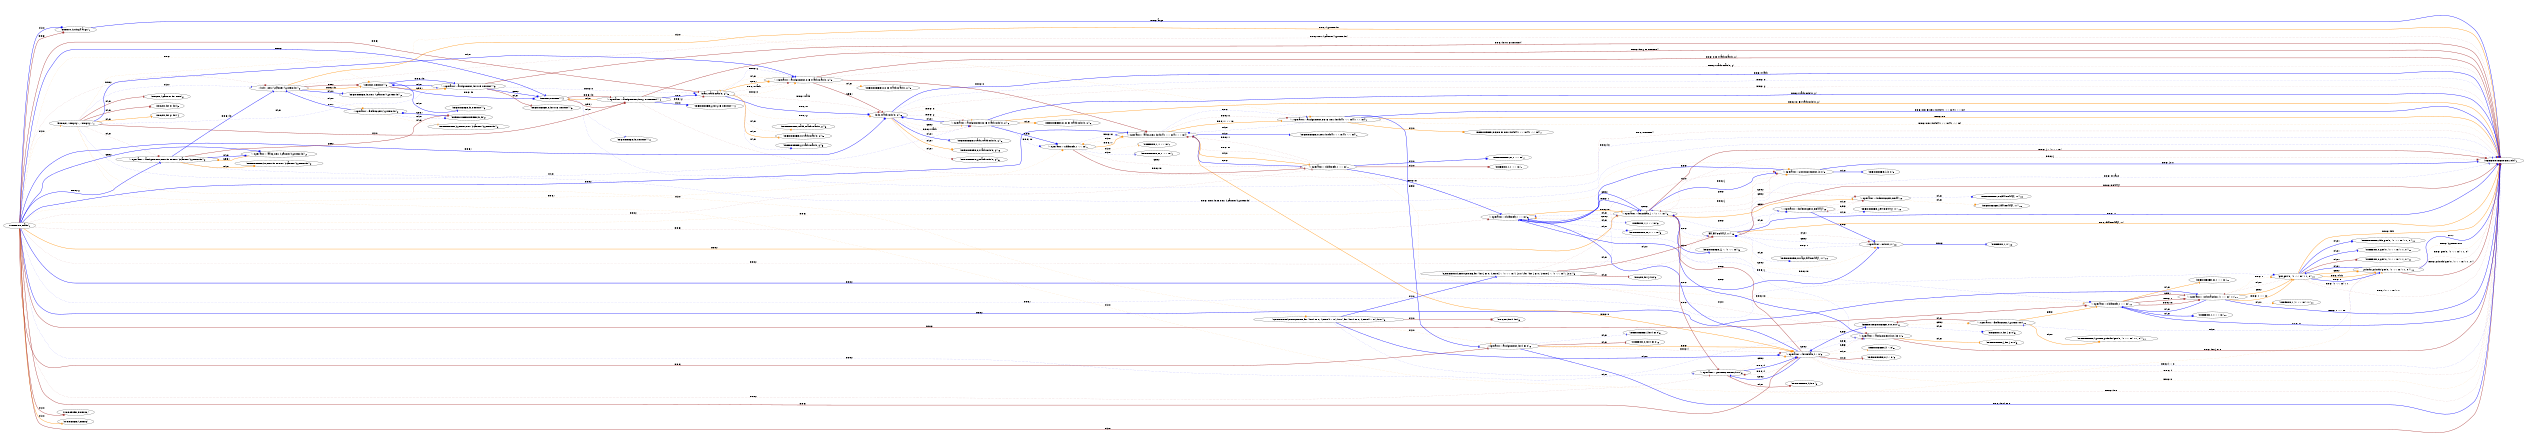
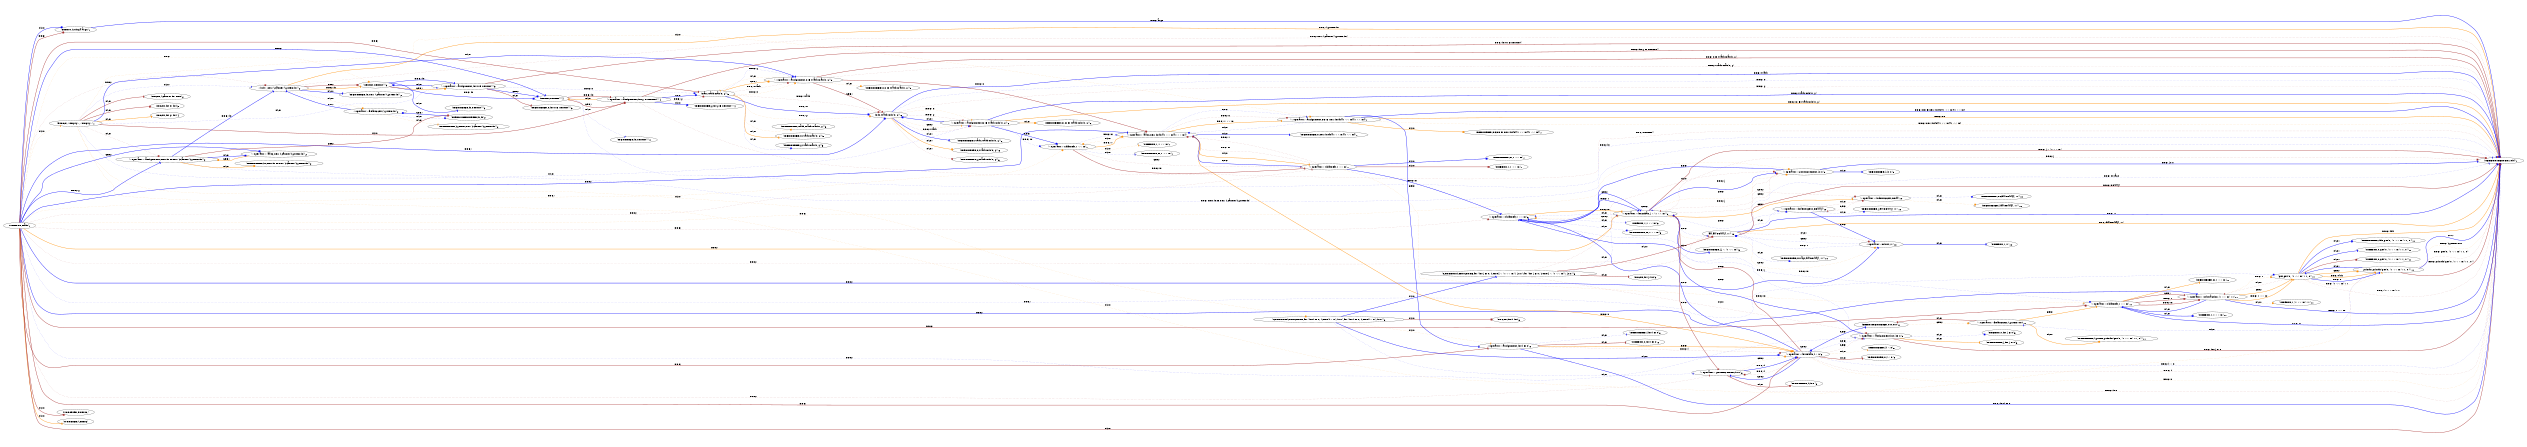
  digraph {
    rankdir=LR
    edge [arrowhead=box color=blue style=bold]
    n1 [label=<(METHOD,main)<SUB>1</SUB>>]
    n2 [label=<(PARAM,String[] args)<SUB>1</SUB>>]
    n3 [label=<(BLOCK,&lt;empty&gt;,&lt;empty&gt;)<SUB>1</SUB>>]
    n4 [label=<(&lt;operator&gt;.assignment,ANY in = new Scanner(System.in))<SUB>2</SUB>>]
    n5 [label=<(&lt;operator&gt;.alloc,new Scanner(System.in))<SUB>2</SUB>>]
    n6 [label=<(&lt;init&gt;,new Scanner(System.in))<SUB>2</SUB>>]
    n7 [label=<(nextInt,nextInt())<SUB>3</SUB>>]
    n8 [label=<(nextInt,nextInt())<SUB>4</SUB>>]
    n9 [label=<(max,Math.max(x, y))<SUB>5</SUB>>]
    n10 [label=<(min,Math.min(x, y))<SUB>6</SUB>>]
    n11 [label=<(&lt;operator&gt;.alloc,new int[n][1 &lt;&lt; m][1 &lt;&lt; m])>]
    n12 [label=<(&lt;operator&gt;.shiftLeft,1 &lt;&lt; m)<SUB>7</SUB>>]
    n13 [label=<(&lt;operator&gt;.shiftLeft,1 &lt;&lt; m)<SUB>7</SUB>>]
    n14 [label=<(&lt;operator&gt;.assignment,int i = 0)<SUB>8</SUB>>]
    n15 [label=<(&lt;operator&gt;.lessThan,i &lt; n)<SUB>8</SUB>>]
    n16 [label=<(&lt;operator&gt;.postIncrement,i++)<SUB>8</SUB>>]
    n17 [label=<(&lt;operator&gt;.assignment,int j = 0)<SUB>9</SUB>>]
    n18 [label=<(&lt;operator&gt;.lessThan,j &lt; (1 &lt;&lt; m))<SUB>9</SUB>>]
    n19 [label=<(&lt;operator&gt;.shiftLeft,1 &lt;&lt; m)<SUB>9</SUB>>]
    n20 [label=<(&lt;operator&gt;.postIncrement,j++)<SUB>9</SUB>>]
    n21 [label=<(fill,fill(DP[i][j], -1))<SUB>10</SUB>>]
    n22 [label=<(&lt;operator&gt;.minus,-1)<SUB>10</SUB>>]
    n23 [label=<(get,get(0, (1 &lt;&lt; m) - 1, 0))<SUB>11</SUB>>]
    n24 [label=<(&lt;operator&gt;.subtraction,(1 &lt;&lt; m) - 1)<SUB>11</SUB>>]
    n25 [label=<(&lt;operator&gt;.shiftLeft,1 &lt;&lt; m)<SUB>11</SUB>>]
    n26 [label=<(MODIFIER,PUBLIC)>]
    n27 [label=<(MODIFIER,STATIC)>]
    n28 [label=<(METHOD_RETURN,void)<SUB>1</SUB>>]
    n29 [label=<(LOCAL,Scanner in: ANY)<SUB>2</SUB>>]
    n30 [label=<(LOCAL,int x: int)<SUB>3</SUB>>]
    n31 [label=<(&lt;operator&gt;.assignment,int x = nextInt())<SUB>3</SUB>>]
    n32 [label=<(LOCAL,int y: int)<SUB>4</SUB>>]
    n33 [label=<(&lt;operator&gt;.assignment,int y = nextInt())<SUB>4</SUB>>]
    n34 [label=<(&lt;operator&gt;.assignment,n = Math.max(x, y))<SUB>5</SUB>>]
    n35 [label=<(&lt;operator&gt;.assignment,m = Math.min(x, y))<SUB>6</SUB>>]
    n36 [label=<(&lt;operator&gt;.assignment,DP = new int[n][1 &lt;&lt; m][1 &lt;&lt; m])<SUB>7</SUB>>]
    n37 [label=<(CONTROL_STRUCTURE,for (int i = 0; Some(i &lt; n); i++),for (int i = 0; Some(i &lt; n); i++))<SUB>8</SUB>>]
    n38 [label=<(println,println(get(0, (1 &lt;&lt; m) - 1, 0)))<SUB>11</SUB>>]
    n39 [label=<(IDENTIFIER,in,ANY in = new Scanner(System.in))<SUB>2</SUB>>]
    n40 [label=<(FIELD_IDENTIFIER,in,in)<SUB>2</SUB>>]
    n41 [label=<(IDENTIFIER,in,new Scanner(System.in))<SUB>2</SUB>>]
    n42 [label=<(&lt;operator&gt;.fieldAccess,System.in)<SUB>2</SUB>>]
    n43 [label=<(IDENTIFIER,in,nextInt())<SUB>3</SUB>>]
    n44 [label=<(IDENTIFIER,in,nextInt())<SUB>4</SUB>>]
    n45 [label=<(IDENTIFIER,Math,Math.max(x, y))<SUB>5</SUB>>]
    n46 [label=<(IDENTIFIER,x,Math.max(x, y))<SUB>5</SUB>>]
    n47 [label=<(IDENTIFIER,y,Math.max(x, y))<SUB>5</SUB>>]
    n48 [label=<(IDENTIFIER,Math,Math.min(x, y))<SUB>6</SUB>>]
    n49 [label=<(IDENTIFIER,x,Math.min(x, y))<SUB>6</SUB>>]
    n50 [label=<(IDENTIFIER,y,Math.min(x, y))<SUB>6</SUB>>]
    n51 [label=<(IDENTIFIER,n,new int[n][1 &lt;&lt; m][1 &lt;&lt; m])<SUB>7</SUB>>]
    n52 [label=<(LITERAL,1,1 &lt;&lt; m)<SUB>7</SUB>>]
    n53 [label=<(IDENTIFIER,m,1 &lt;&lt; m)<SUB>7</SUB>>]
    n54 [label=<(LITERAL,1,1 &lt;&lt; m)<SUB>7</SUB>>]
    n55 [label=<(IDENTIFIER,m,1 &lt;&lt; m)<SUB>7</SUB>>]
    n56 [label=<(IDENTIFIER,i,int i = 0)<SUB>8</SUB>>]
    n57 [label=<(LITERAL,0,int i = 0)<SUB>8</SUB>>]
    n58 [label=<(IDENTIFIER,i,i &lt; n)<SUB>8</SUB>>]
    n59 [label=<(IDENTIFIER,n,i &lt; n)<SUB>8</SUB>>]
    n60 [label=<(FIELD_IDENTIFIER,out,out)<SUB>11</SUB>>]
    n61 [label=<(IDENTIFIER,i,i++)<SUB>8</SUB>>]
    n62 [label=<(IDENTIFIER,j,int j = 0)<SUB>9</SUB>>]
    n63 [label=<(LITERAL,0,int j = 0)<SUB>9</SUB>>]
    n64 [label=<(IDENTIFIER,j,j &lt; (1 &lt;&lt; m))<SUB>9</SUB>>]
    n65 [label=<(&lt;operator&gt;.indexAccess,DP[i][j])<SUB>10</SUB>>]
    n66 [label=<(&lt;operator&gt;.indexAccess,DP[i])<SUB>10</SUB>>]
    n67 [label=<(LITERAL,1,1 &lt;&lt; m)<SUB>9</SUB>>]
    n68 [label=<(IDENTIFIER,m,1 &lt;&lt; m)<SUB>9</SUB>>]
    n69 [label=<(IDENTIFIER,j,j++)<SUB>9</SUB>>]
    n70 [label=<(IDENTIFIER,Arrays,fill(DP[i][j], -1))<SUB>10</SUB>>]
    n71 [label=<(LITERAL,1,-1)<SUB>10</SUB>>]
    n72 [label=<(IDENTIFIER,this,get(0, (1 &lt;&lt; m) - 1, 0))<SUB>11</SUB>>]
    n73 [label=<(LITERAL,0,get(0, (1 &lt;&lt; m) - 1, 0))<SUB>11</SUB>>]
    n74 [label=<(LITERAL,0,get(0, (1 &lt;&lt; m) - 1, 0))<SUB>11</SUB>>]
    n75 [label=<(LITERAL,1,(1 &lt;&lt; m) - 1)<SUB>11</SUB>>]
    n76 [label=<(LITERAL,1,1 &lt;&lt; m)<SUB>11</SUB>>]
    n77 [label=<(IDENTIFIER,m,1 &lt;&lt; m)<SUB>11</SUB>>]
    n78 [label=<(IDENTIFIER,x,int x = nextInt())<SUB>3</SUB>>]
    n79 [label=<(IDENTIFIER,y,int y = nextInt())<SUB>4</SUB>>]
    n80 [label=<(IDENTIFIER,n,n = Math.max(x, y))<SUB>5</SUB>>]
    n81 [label=<(IDENTIFIER,m,m = Math.min(x, y))<SUB>6</SUB>>]
    n82 [label=<(IDENTIFIER,DP,DP = new int[n][1 &lt;&lt; m][1 &lt;&lt; m])<SUB>7</SUB>>]
    n83 [label=<(LOCAL,int i: int)<SUB>8</SUB>>]
    n84 [label=<(CONTROL_STRUCTURE,for (int j = 0; Some(j &lt; (1 &lt;&lt; m)); j++),for (int j = 0; Some(j &lt; (1 &lt;&lt; m)); j++))<SUB>9</SUB>>]
    n85 [label=<(&lt;operator&gt;.fieldAccess,System.out)<SUB>11</SUB>>]
    n86 [label=<(IDENTIFIER,System,new Scanner(System.in))<SUB>2</SUB>>]
    n87 [label=<(LOCAL,int j: int)<SUB>9</SUB>>]
    n88 [label=<(IDENTIFIER,j,fill(DP[i][j], -1))<SUB>10</SUB>>]
    n89 [label=<(IDENTIFIER,DP,fill(DP[i][j], -1))<SUB>10</SUB>>]
    n90 [label=<(IDENTIFIER,i,fill(DP[i][j], -1))<SUB>10</SUB>>]
    n91 [label=<(IDENTIFIER,System,println(get(0, (1 &lt;&lt; m) - 1, 0)))<SUB>11</SUB>>]
    n1 -> n2 [label="AST: "]
    n1 -> n2 [color=brown label="DDG: "]
    n1 -> n3 [arrowhead=tee color=darkorange label="AST: " style=dotted]
    n1 -> n4 [arrowhead=tee label="DDG: y"]
    n1 -> n5 [label="CFG: "]
    n1 -> n6 [color=brown label="DDG: " style=dotted]
    n1 -> n7 [color=darkorange label="DDG: " style=dotted]
    n1 -> n8 [arrowhead=tee label="DDG: "]
    n1 -> n9 [arrowhead=tee color=brown label="DDG: "]
    n1 -> n10 [label="DDG: "]
    n1 -> n11 [arrowhead=tee label="DDG: "]
    n1 -> n12 [color=darkorange label="DDG: " style=dotted]
    n1 -> n13 [arrowhead=tee color=brown label="DDG: " style=dotted]
    n1 -> n14 [arrowhead=tee color=brown label="DDG: "]
    n1 -> n15 [arrowhead=tee color=brown label="DDG: "]
    n1 -> n16 [arrowhead=tee color=brown label="DDG: " style=dotted]
    n1 -> n17 [arrowhead=tee label="DDG: " style=dotted]
    n1 -> n18 [color=darkorange label="DDG: "]
    n1 -> n19 [color=brown label="DDG: " style=dotted]
    n1 -> n20 [color=darkorange label="DDG: " style=dotted]
    n1 -> n21 [arrowhead=tee color=brown label="DDG: " style=dotted]
    n1 -> n22 [arrowhead=tee label="DDG: "]
    n1 -> n23 [label="DDG: " style=dotted]
    n1 -> n24 [arrowhead=tee label="DDG: "]
    n1 -> n25 [color=brown label="DDG: "]
    n1 -> n26 [color=brown label="AST: "]
    n1 -> n27 [arrowhead=tee color=darkorange label="AST: "]
    n1 -> n28 [color=brown label="AST: "]
    n2 -> n28 [label="DDG: args"]
    n3 -> n4 [color=brown label="AST: " style=dotted]
    n3 -> n6 [arrowhead=tee label="AST: " style=dotted]
    n3 -> n29 [arrowhead=tee color=brown label="AST: "]
    n3 -> n30 [color=brown label="AST: "]
    n3 -> n31 [arrowhead=tee label="AST: " style=dotted]
    n3 -> n32 [arrowhead=tee color=darkorange label="AST: "]
    n3 -> n33 [arrowhead=tee color=brown label="AST: "]
    n3 -> n34 [arrowhead=tee label="AST: "]
    n3 -> n35 [label="AST: " style=dotted]
    n3 -> n36 [color=darkorange label="AST: " style=dotted]
    n3 -> n37 [color=darkorange label="AST: " style=dotted]
    n3 -> n38 [arrowhead=tee color=darkorange label="AST: " style=dotted]
    n4 -> n5 [label="AST: "]
    n4 -> n6 [arrowhead=tee label="DDG: in"]
    n4 -> n28 [arrowhead=tee label="DDG: ANY in = new Scanner(System.in)" style=dotted]
    n4 -> n39 [color=darkorange label="AST: "]
    n4 -> n40 [color=brown label="CFG: "]
    n5 -> n4 [color=darkorange label="CFG: "]
    n6 -> n7 [color=brown label="CFG: "]
    n6 -> n7 [arrowhead=tee color=darkorange label="DDG: in"]
    n6 -> n28 [arrowhead=tee color=darkorange label="DDG: System.in"]
    n6 -> n28 [arrowhead=tee color=brown label="DDG: new Scanner(System.in)" style=dotted]
    n6 -> n41 [arrowhead=tee label="AST: "]
    n6 -> n42 [color=darkorange label="AST: " style=dotted]
    n7 -> n8 [label="DDG: in"]
    n7 -> n31 [color=darkorange label="CFG: "]
    n7 -> n31 [arrowhead=tee label="DDG: in"]
    n7 -> n43 [arrowhead=tee label="AST: "]
    n8 -> n28 [label="DDG: in" style=dotted]
    n8 -> n33 [color=brown label="CFG: "]
    n8 -> n33 [arrowhead=tee color=brown label="DDG: in"]
    n8 -> n44 [arrowhead=tee label="AST: " style=dotted]
    n9 -> n10 [color=brown label="DDG: Math" style=dotted]
    n9 -> n10 [label="DDG: x"]
    n9 -> n10 [color=darkorange label="DDG: y" style=dotted]
    n9 -> n34 [color=darkorange label="CFG: "]
    n9 -> n34 [color=brown label="DDG: Math" style=dotted]
    n9 -> n34 [color=darkorange label="DDG: x" style=dotted]
    n9 -> n34 [label="DDG: y" style=dotted]
    n9 -> n45 [color=darkorange label="AST: " style=dotted]
    n9 -> n46 [arrowhead=tee color=darkorange label="AST: "]
    n9 -> n47 [label="AST: " style=dotted]
    n10 -> n28 [label="DDG: Math"]
    n10 -> n28 [label="DDG: x" style=dotted]
    n10 -> n28 [arrowhead=tee color=brown label="DDG: y" style=dotted]
    n10 -> n35 [arrowhead=tee color=darkorange label="CFG: " style=dotted]
    n10 -> n35 [color=brown label="DDG: Math" style=dotted]
    n10 -> n35 [arrowhead=tee color=darkorange label="DDG: x" style=dotted]
    n10 -> n35 [arrowhead=tee color=brown label="DDG: y" style=dotted]
    n10 -> n48 [arrowhead=tee label="AST: "]
    n10 -> n49 [color=darkorange label="AST: "]
    n10 -> n50 [color=brown label="AST: " style=dotted]
    n11 -> n12 [color=darkorange label="AST: " style=dotted]
    n11 -> n13 [arrowhead=tee color=darkorange label="AST: "]
    n11 -> n15 [color=darkorange label="DDG: n"]
    n11 -> n36 [arrowhead=tee label="CFG: " style=dotted]
    n11 -> n36 [color=brown label="DDG: n" style=dotted]
    n11 -> n36 [arrowhead=tee color=darkorange label="DDG: 1 &lt;&lt; m"]
    n11 -> n51 [arrowhead=tee label="AST: "]
    n12 -> n11 [color=darkorange label="DDG: 1"]
    n12 -> n11 [arrowhead=tee label="DDG: m" style=dotted]
    n12 -> n13 [arrowhead=tee color=brown label="CFG: " style=dotted]
    n12 -> n13 [arrowhead=tee color=brown label="DDG: m"]
    n12 -> n52 [arrowhead=tee color=darkorange label="AST: " style=dotted]
    n12 -> n53 [arrowhead=tee label="AST: " style=dotted]
    n13 -> n11 [arrowhead=tee label="CFG: "]
    n13 -> n11 [color=brown label="DDG: 1" style=dotted]
    n13 -> n11 [color=brown label="DDG: m" style=dotted]
    n13 -> n19 [arrowhead=tee label="DDG: m"]
    n13 -> n25 [arrowhead=tee color=darkorange label="DDG: m" style=dotted]
    n13 -> n54 [color=brown label="AST: "]
    n13 -> n55 [label="AST: "]
    n14 -> n15 [color=darkorange label="CFG: "]
    n14 -> n15 [color=brown label="DDG: i" style=dotted]
    n14 -> n28 [label="DDG: int i = 0"]
    n14 -> n56 [arrowhead=tee label="AST: " style=dotted]
    n14 -> n57 [arrowhead=tee color=brown label="AST: "]
    n15 -> n15 [label="CDG: " style=dotted]
    n15 -> n16 [color=brown label="DDG: i" style=dotted]
    n15 -> n16 [arrowhead=tee label="CDG: "]
    n15 -> n17 [color=brown label="CFG: " style=dotted]
    n15 -> n17 [arrowhead=tee label="CDG: " style=dotted]
    n15 -> n18 [arrowhead=tee color=brown label="CDG: "]
    n15 -> n19 [arrowhead=tee label="CDG: "]
    n15 -> n28 [arrowhead=tee color=brown label="DDG: i" style=dotted]
    n15 -> n28 [color=darkorange label="DDG: n" style=dotted]
    n15 -> n28 [arrowhead=tee label="DDG: i &lt; n" style=dotted]
    n15 -> n58 [arrowhead=tee color=darkorange label="AST: " style=dotted]
    n15 -> n59 [arrowhead=tee color=brown label="AST: "]
    n15 -> n60 [arrowhead=tee label="CFG: "]
    n16 -> n15 [color=darkorange label="CFG: " style=dotted]
    n16 -> n15 [label="DDG: i"]
    n16 -> n28 [color=brown label="DDG: i++" style=dotted]
    n16 -> n61 [color=brown label="AST: "]
    n17 -> n18 [label="DDG: j" style=dotted]
    n17 -> n19 [arrowhead=tee label="CFG: "]
    n17 -> n28 [color=brown label="DDG: int j = 0"]
    n17 -> n62 [arrowhead=tee color=darkorange label="AST: "]
-   n60 -> n63 [label="AST: " style=dotted]
+   n17 -> n63 [label="AST: " style=dotted]
    n18 -> n16 [arrowhead=tee color=brown label="CFG: "]
    n18 -> n18 [arrowhead=tee label="CDG: " style=dotted]
    n18 -> n19 [arrowhead=tee label="AST: " style=dotted]
    n18 -> n19 [color=darkorange label="CDG: " style=dotted]
    n18 -> n20 [arrowhead=tee label="DDG: j"]
    n18 -> n20 [color=darkorange label="CDG: " style=dotted]
    n18 -> n21 [arrowhead=tee label="CDG: " style=dotted]
    n18 -> n22 [color=darkorange label="CDG: " style=dotted]
    n18 -> n28 [color=brown label="DDG: j" style=dotted]
    n18 -> n28 [color=brown label="DDG: j &lt; (1 &lt;&lt; m)"]
    n18 -> n64 [arrowhead=tee label="AST: "]
    n18 -> n65 [label="CDG: " style=dotted]
    n18 -> n66 [arrowhead=tee color=darkorange label="CFG: "]
    n18 -> n66 [color=brown label="CDG: " style=dotted]
    n19 -> n18 [arrowhead=tee label="CFG: "]
    n19 -> n18 [arrowhead=tee label="DDG: 1"]
    n19 -> n18 [arrowhead=tee color=darkorange label="DDG: m"]
    n19 -> n25 [label="DDG: m" style=dotted]
    n19 -> n67 [arrowhead=tee label="AST: " style=dotted]
    n19 -> n68 [label="AST: " style=dotted]
    n20 -> n18 [arrowhead=tee color=brown label="DDG: j" style=dotted]
    n20 -> n19 [label="CFG: "]
    n20 -> n28 [arrowhead=tee label="DDG: j++"]
    n20 -> n69 [arrowhead=tee label="AST: "]
    n21 -> n20 [color=brown label="CFG: " style=dotted]
    n21 -> n22 [color=brown label="AST: " style=dotted]
    n21 -> n28 [arrowhead=tee color=brown label="DDG: DP[i][j]"]
    n21 -> n28 [label="DDG: -1"]
    n21 -> n28 [arrowhead=tee color=darkorange label="DDG: fill(DP[i][j], -1)"]
    n21 -> n28 [arrowhead=tee label="DDG: Arrays" style=dotted]
    n21 -> n65 [arrowhead=tee label="AST: " style=dotted]
    n21 -> n70 [label="AST: " style=dotted]
    n22 -> n21 [label="CFG: " style=dotted]
    n22 -> n21 [label="DDG: 1" style=dotted]
-   n22 -> n71 [arrowhead=tee label="DDG: "]
+   n22 -> n71 [arrowhead=tee label="AST: "]
    n23 -> n24 [arrowhead=tee color=brown label="AST: " style=dotted]
    n23 -> n28 [arrowhead=tee color=brown label="DDG: (1 &lt;&lt; m) - 1" style=dotted]
    n23 -> n28 [arrowhead=tee color=darkorange label="DDG: this"]
    n23 -> n38 [color=darkorange label="CFG: "]
    n23 -> n38 [arrowhead=tee color=darkorange label="DDG: this"]
    n23 -> n38 [arrowhead=tee label="DDG: 0"]
    n23 -> n38 [arrowhead=tee color=darkorange label="DDG: (1 &lt;&lt; m) - 1" style=dotted]
    n23 -> n72 [label="AST: "]
    n23 -> n73 [arrowhead=tee label="AST: "]
    n23 -> n74 [color=brown label="AST: "]
    n24 -> n23 [arrowhead=tee color=darkorange label="CFG: "]
    n24 -> n23 [arrowhead=tee color=darkorange label="DDG: 1 &lt;&lt; m"]
    n24 -> n23 [color=darkorange label="DDG: 1" style=dotted]
    n24 -> n25 [arrowhead=tee label="AST: "]
    n24 -> n28 [label="DDG: 1 &lt;&lt; m"]
    n24 -> n75 [color=darkorange label="AST: " style=dotted]
    n25 -> n24 [arrowhead=tee color=brown label="CFG: "]
    n25 -> n24 [color=brown label="DDG: 1"]
    n25 -> n24 [color=brown label="DDG: m"]
    n25 -> n28 [label="DDG: m"]
    n25 -> n76 [label="AST: "]
    n25 -> n77 [arrowhead=tee color=darkorange label="AST: "]
    n31 -> n7 [label="AST: "]
    n31 -> n8 [label="CFG: "]
    n31 -> n9 [label="DDG: x" style=dotted]
    n31 -> n28 [arrowhead=tee color=brown label="DDG: int x = nextInt()"]
    n31 -> n78 [arrowhead=tee color=brown label="AST: "]
    n33 -> n8 [arrowhead=tee color=darkorange label="AST: "]
    n33 -> n9 [label="CFG: "]
    n33 -> n9 [color=brown label="DDG: y" style=dotted]
    n33 -> n28 [color=brown label="DDG: nextInt()" style=dotted]
    n33 -> n28 [arrowhead=tee color=brown label="DDG: int y = nextInt()"]
    n33 -> n79 [label="AST: "]
    n34 -> n9 [arrowhead=tee color=darkorange label="AST: " style=dotted]
    n34 -> n10 [arrowhead=tee color=brown label="CFG: "]
    n34 -> n11 [color=brown label="DDG: n"]
    n34 -> n28 [color=brown label="DDG: Math.max(x, y)" style=dotted]
    n34 -> n28 [color=brown label="DDG: n = Math.max(x, y)"]
    n34 -> n80 [color=darkorange label="AST: " style=dotted]
    n35 -> n10 [label="AST: "]
    n35 -> n12 [label="CFG: "]
    n35 -> n12 [label="DDG: m" style=dotted]
    n35 -> n28 [label="DDG: Math.min(x, y)"]
    n35 -> n28 [arrowhead=tee color=darkorange label="DDG: m = Math.min(x, y)"]
    n35 -> n81 [color=darkorange label="AST: "]
    n36 -> n11 [label="AST: " style=dotted]
    n36 -> n14 [arrowhead=tee label="CFG: "]
    n36 -> n28 [arrowhead=tee color=darkorange label="DDG: DP"]
    n36 -> n28 [color=darkorange label="DDG: new int[n][1 &lt;&lt; m][1 &lt;&lt; m]" style=dotted]
    n36 -> n28 [label="DDG: DP = new int[n][1 &lt;&lt; m][1 &lt;&lt; m]"]
    n36 -> n82 [color=darkorange label="AST: "]
    n37 -> n14 [arrowhead=tee color=darkorange label="AST: " style=dotted]
    n37 -> n15 [label="AST: "]
    n37 -> n16 [arrowhead=tee label="AST: " style=dotted]
    n37 -> n83 [color=brown label="AST: "]
    n37 -> n84 [arrowhead=tee label="AST: "]
    n38 -> n23 [arrowhead=tee label="AST: "]
    n38 -> n28 [arrowhead=tee label="CFG: "]
    n38 -> n28 [arrowhead=tee color=darkorange label="DDG: System.out" style=dotted]
    n38 -> n28 [arrowhead=tee color=brown label="DDG: get(0, (1 &lt;&lt; m) - 1, 0)" style=dotted]
    n38 -> n28 [color=brown label="DDG: println(get(0, (1 &lt;&lt; m) - 1, 0))"]
    n38 -> n85 [arrowhead=tee label="AST: " style=dotted]
    n40 -> n42 [label="CFG: "]
    n42 -> n6 [arrowhead=tee label="CFG: "]
    n42 -> n40 [label="AST: " style=dotted]
    n42 -> n86 [arrowhead=tee color=darkorange label="AST: " style=dotted]
    n60 -> n85 [color=darkorange label="CFG: " style=dotted]
    n65 -> n22 [arrowhead=tee label="CFG: "]
    n65 -> n66 [color=brown label="AST: " style=dotted]
    n65 -> n88 [label="AST: " style=dotted]
    n66 -> n65 [arrowhead=tee color=brown label="CFG: " style=dotted]
    n66 -> n89 [label="AST: " style=dotted]
    n66 -> n90 [color=darkorange label="AST: " style=dotted]
    n84 -> n17 [color=brown label="AST: " style=dotted]
    n84 -> n18 [arrowhead=tee label="AST: " style=dotted]
    n84 -> n20 [color=brown label="AST: " style=dotted]
    n84 -> n21 [color=brown label="AST: "]
    n84 -> n87 [arrowhead=tee color=brown label="AST: "]
    n85 -> n25 [arrowhead=tee color=darkorange label="CFG: "]
    n85 -> n60 [arrowhead=tee color=brown label="AST: "]
    n85 -> n91 [color=darkorange label="AST: "]
  }
